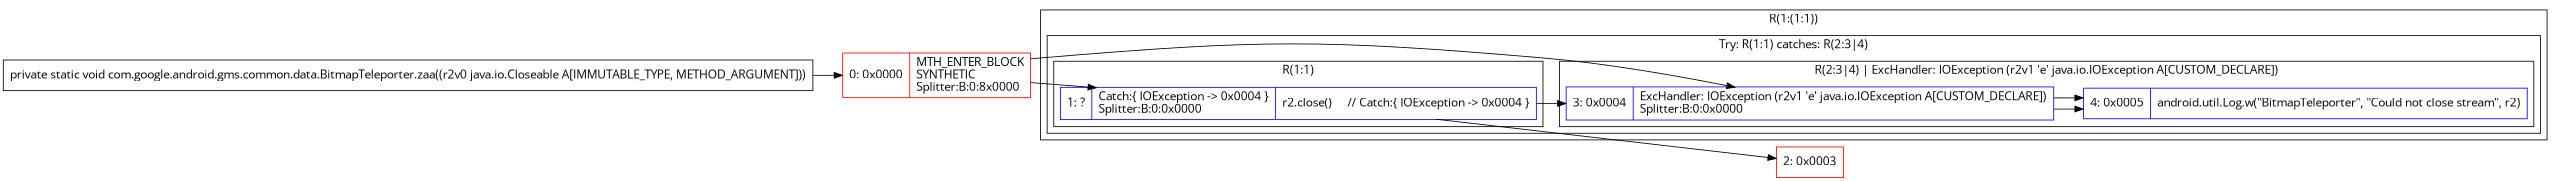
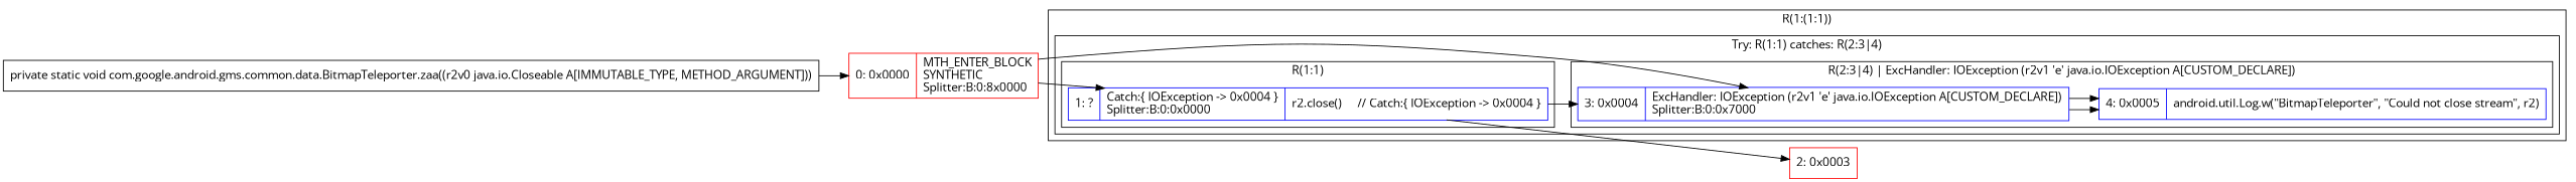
  digraph {
    fontname="Open Sans"
    rankdir=LR
    node [color=blue fontname="Open Sans" shape=record]
    edge [fontname="Open Sans"]
    n1 [label="{1\:\ ?|Catch:\{ IOException \-\> 0x0004 \}\lSplitter:B:0:0x0000\l|r2.close()     \/\/ Catch:\{ IOException \-\> 0x0004 \}\l}"]
-   n2 [label="{3\:\ 0x0004|ExcHandler: IOException (r2v1 'e' java.io.IOException A[CUSTOM_DECLARE])\lSplitter:B:0:0x0000\l}"]
+   n2 [label="{3\:\ 0x0004|ExcHandler: IOException (r2v1 'e' java.io.IOException A[CUSTOM_DECLARE])\lSplitter:B:0:0x7000\l}"]
    n3 [label="{4\:\ 0x0005|android.util.Log.w(\"BitmapTeleporter\", \"Could not close stream\", r2)\l}"]
    n4 [color=red label="{2\:\ 0x0003}"]
    n5 [color=red label="{0\:\ 0x0000|MTH_ENTER_BLOCK\lSYNTHETIC\lSplitter:B:0:8x0000\l}"]
    n6 [label="{private static void com.google.android.gms.common.data.BitmapTeleporter.zaa((r2v0 java.io.Closeable A[IMMUTABLE_TYPE, METHOD_ARGUMENT])) }" color=""]
    subgraph cluster_1 {
      label="R(1:(1:1))"
      subgraph cluster_2 {
        label="Try: R(1:1) catches: R(2:3|4)"
        subgraph cluster_3 {
          label="R(1:1)"
          n1
        }
        subgraph cluster_4 {
          label="R(2:3|4) | ExcHandler: IOException (r2v1 'e' java.io.IOException A[CUSTOM_DECLARE])\l"
          n2
          n3
        }
      }
    }
    subgraph cluster_5 {
      label="R(2:3|4) | ExcHandler: IOException (r2v1 'e' java.io.IOException A[CUSTOM_DECLARE])\l"
    }
    n1 -> n2
    n1 -> n4
    n2 -> n3
    n2 -> n3
    n5 -> n1
    n5 -> n2
    n6 -> n5
  }
